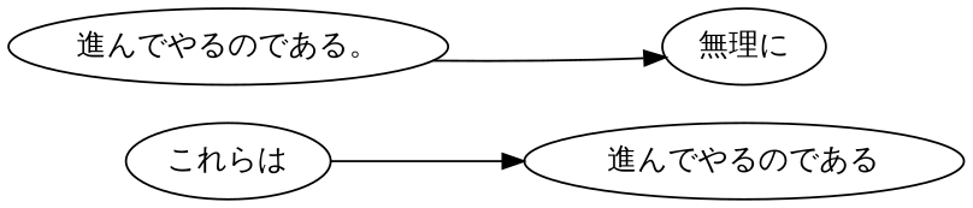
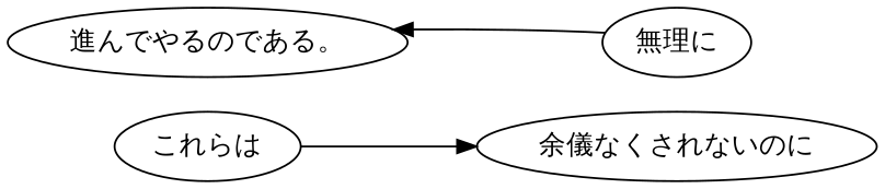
  digraph {
    fontname="Roboto Mono"
    rankdir=LR
    node [fontname="Roboto Mono"]
    edge [fontname="Roboto Mono"]
    n1 [label="これらは"]
-   n2 [label="進んでやるのである"]
+   n2 [label="余儀なくされないのに"]
    n3 [label="進んでやるのである。"]
    n4 [label="無理に"]
    n1 -> n2
-   n3 -> n4
+   n4 -> n3
  }
